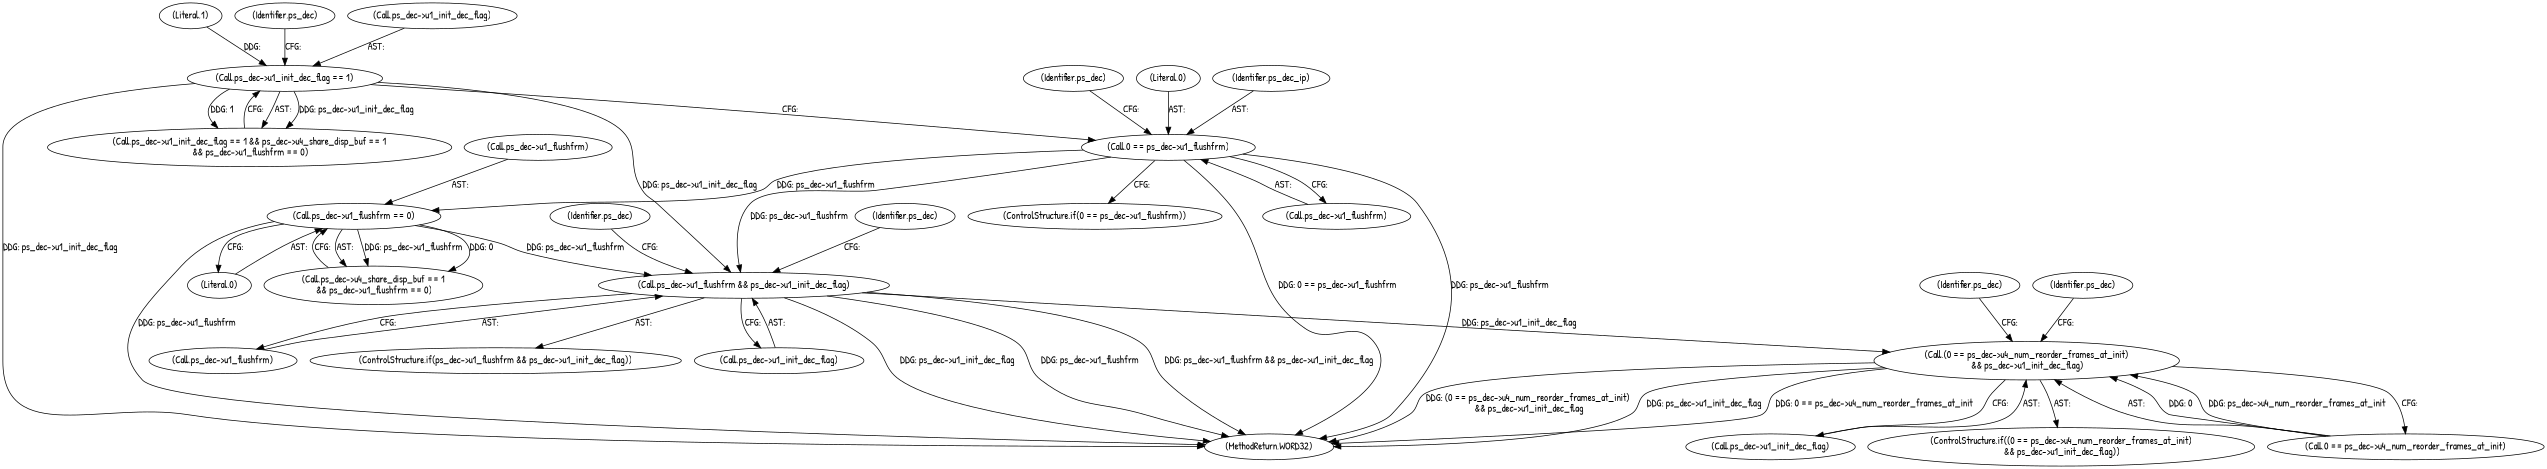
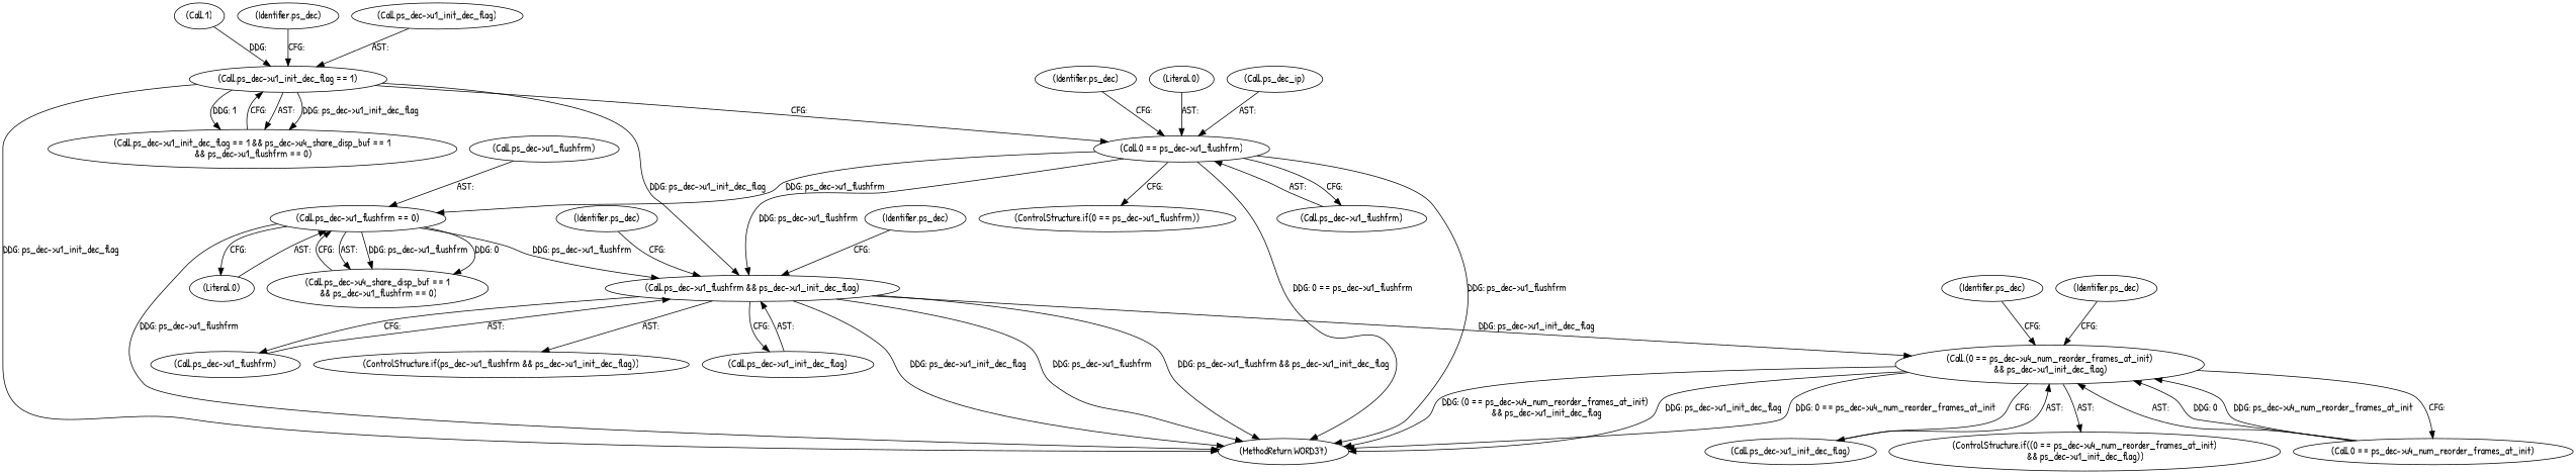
  digraph {
    fontname="Patrick Hand"
    node [fontname="Patrick Hand"]
    edge [fontname="Patrick Hand"]
    n1 [label="(Call,ps_dec->u1_flushfrm && ps_dec->u1_init_dec_flag)"]
    n2 [label="(Call,(0 == ps_dec->u4_num_reorder_frames_at_init)\n && ps_dec->u1_init_dec_flag)"]
-   n3 [label="(MethodReturn,WORD32)"]
+   n3 [label="(MethodReturn,WORD37)"]
    n4 [label="(Call,ps_dec->u1_flushfrm)"]
    n5 [label="(ControlStructure,if(ps_dec->u1_flushfrm && ps_dec->u1_init_dec_flag))"]
    n6 [label="(Call,ps_dec->u1_init_dec_flag)"]
    n7 [label="(ControlStructure,if((0 == ps_dec->u4_num_reorder_frames_at_init)\n && ps_dec->u1_init_dec_flag))"]
    n8 [label="(Call,0 == ps_dec->u4_num_reorder_frames_at_init)"]
    n9 [label="(Call,ps_dec->u1_init_dec_flag)"]
    n10 [label="(Call,0 == ps_dec->u1_flushfrm)"]
    n11 [label="(Call,ps_dec->u1_flushfrm == 0)"]
    n12 [label="(Call,ps_dec->u1_flushfrm)"]
    n13 [label="(ControlStructure,if(0 == ps_dec->u1_flushfrm))"]
    n14 [label="(Literal,0)"]
    n15 [label="(Call,ps_dec->u4_share_disp_buf == 1\n && ps_dec->u1_flushfrm == 0)"]
    n16 [label="(Call,ps_dec->u1_init_dec_flag == 1)"]
    n17 [label="(Call,ps_dec->u1_init_dec_flag == 1 && ps_dec->u4_share_disp_buf == 1\n && ps_dec->u1_flushfrm == 0)"]
-   n18 [label="(Literal,1)"]
-   n19 [label="(Identifier,ps_dec_ip)"]
+   n18 [label="(Call,1)"]
+   n19 [label="(Call,ps_dec_ip)"]
    n20 [label="(Identifier,ps_dec)"]
    n21 [label="(Identifier,ps_dec)"]
    n22 [label="(Identifier,ps_dec)"]
    n23 [label="(Call,ps_dec->u1_init_dec_flag)"]
    n24 [label="(Identifier,ps_dec)"]
    n25 [label="(Literal,0)"]
    n26 [label="(Call,ps_dec->u1_flushfrm)"]
    n27 [label="(Identifier,ps_dec)"]
    n28 [label="(Identifier,ps_dec)"]
    n1 -> n2 [label="DDG: ps_dec->u1_init_dec_flag"]
    n1 -> n3 [label="DDG: ps_dec->u1_init_dec_flag"]
    n1 -> n3 [label="DDG: ps_dec->u1_flushfrm"]
    n1 -> n3 [label="DDG: ps_dec->u1_flushfrm && ps_dec->u1_init_dec_flag"]
    n1 -> n4 [label="CFG: "]
    n1 -> n5 [label="AST: "]
    n1 -> n6 [label="CFG: "]
    n2 -> n3 [label="DDG: (0 == ps_dec->u4_num_reorder_frames_at_init)\n && ps_dec->u1_init_dec_flag"]
    n2 -> n3 [label="DDG: ps_dec->u1_init_dec_flag"]
    n2 -> n3 [label="DDG: 0 == ps_dec->u4_num_reorder_frames_at_init"]
    n2 -> n7 [label="AST: "]
    n2 -> n8 [label="CFG: "]
    n2 -> n9 [label="CFG: "]
    n4 -> n1 [label="AST: "]
    n6 -> n1 [label="AST: "]
    n8 -> n2 [label="AST: "]
    n8 -> n2 [label="DDG: 0"]
    n8 -> n2 [label="DDG: ps_dec->u4_num_reorder_frames_at_init"]
    n9 -> n2 [label="AST: "]
    n10 -> n1 [label="DDG: ps_dec->u1_flushfrm"]
    n10 -> n3 [label="DDG: ps_dec->u1_flushfrm"]
    n10 -> n3 [label="DDG: 0 == ps_dec->u1_flushfrm"]
    n10 -> n11 [label="DDG: ps_dec->u1_flushfrm"]
    n10 -> n12 [label="CFG: "]
    n10 -> n13 [label="CFG: "]
    n11 -> n1 [label="DDG: ps_dec->u1_flushfrm"]
    n11 -> n3 [label="DDG: ps_dec->u1_flushfrm"]
    n11 -> n14 [label="CFG: "]
    n11 -> n15 [label="AST: "]
    n11 -> n15 [label="DDG: ps_dec->u1_flushfrm"]
    n11 -> n15 [label="DDG: 0"]
    n12 -> n10 [label="AST: "]
    n14 -> n11 [label="AST: "]
    n15 -> n11 [label="CFG: "]
    n16 -> n1 [label="DDG: ps_dec->u1_init_dec_flag"]
    n16 -> n3 [label="DDG: ps_dec->u1_init_dec_flag"]
    n16 -> n10 [label="CFG: "]
    n16 -> n17 [label="AST: "]
    n16 -> n17 [label="DDG: ps_dec->u1_init_dec_flag"]
    n16 -> n17 [label="DDG: 1"]
    n17 -> n16 [label="CFG: "]
    n18 -> n16 [label="DDG: "]
    n19 -> n10 [label="AST: "]
    n20 -> n16 [label="CFG: "]
    n21 -> n2 [label="CFG: "]
    n22 -> n10 [label="CFG: "]
    n23 -> n16 [label="AST: "]
    n24 -> n1 [label="CFG: "]
    n25 -> n10 [label="AST: "]
    n26 -> n11 [label="AST: "]
    n27 -> n2 [label="CFG: "]
    n28 -> n1 [label="CFG: "]
  }
